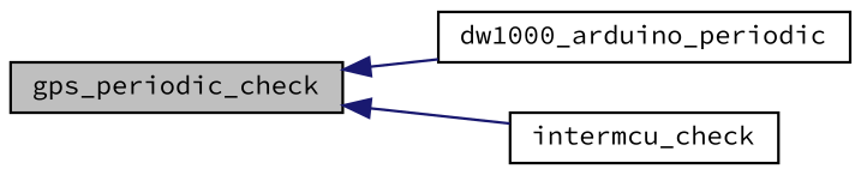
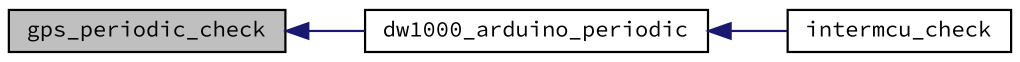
  digraph {
    fontname="Source Code Pro"
    rankdir=LR
    node [color=black fillcolor=white fontname="Source Code Pro" fontsize=10 shape=record style=filled]
    edge [color=midnightblue dir=back fontname="Source Code Pro" fontsize=10 labelfontname=FreeSans labelfontsize=10 style=solid]
    n1 [fillcolor=grey75 fontcolor=black height=0.2 label=gps_periodic_check width=0.4]
    n2 [height=0.2 label=dw1000_arduino_periodic width=0.4]
    n3 [height=0.2 label=intermcu_check width=0.4]
    n1 -> n2
-   n1 -> n3
+   n2 -> n3
  }
